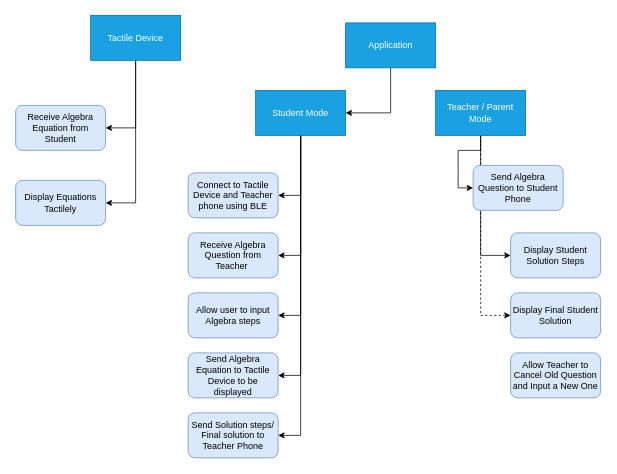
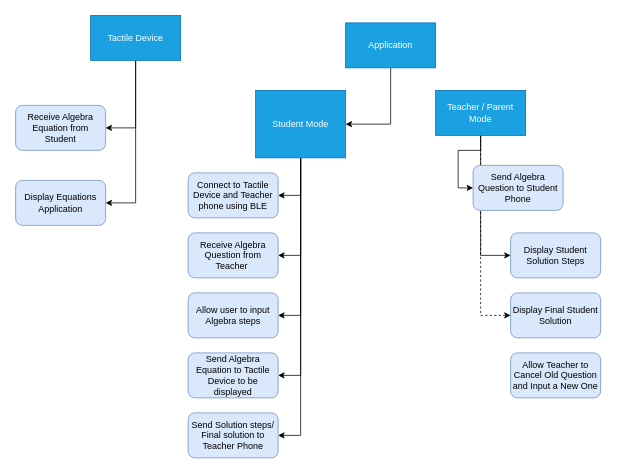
  <mxCell id="0" />
  <mxCell id="1" parent="0" />
  <mxCell id="2" style="edgeStyle=orthogonalEdgeStyle;rounded=0;orthogonalLoop=1;jettySize=auto;html=1;entryX=1;entryY=0.5;entryDx=0;entryDy=0;" parent="1" source="4" target="11" edge="1"><mxGeometry relative="1" as="geometry" /></mxCell>
  <mxCell id="3" style="edgeStyle=orthogonalEdgeStyle;rounded=0;orthogonalLoop=1;jettySize=auto;html=1;entryX=1;entryY=0.5;entryDx=0;entryDy=0;" parent="1" source="4" target="12" edge="1"><mxGeometry relative="1" as="geometry" /></mxCell>
  <mxCell id="4" value="Tactile Device" style="rounded=0;whiteSpace=wrap;html=1;fillColor=#1ba1e2;strokeColor=#006EAF;fontColor=#ffffff;" parent="1" vertex="1"><mxGeometry x="120" y="20" width="120" height="60" as="geometry" /></mxCell>
  <mxCell id="5" style="edgeStyle=orthogonalEdgeStyle;rounded=0;orthogonalLoop=1;jettySize=auto;html=1;entryX=1;entryY=0.5;entryDx=0;entryDy=0;" parent="1" source="10" target="23" edge="1"><mxGeometry relative="1" as="geometry" /></mxCell>
  <mxCell id="6" style="edgeStyle=orthogonalEdgeStyle;rounded=0;orthogonalLoop=1;jettySize=auto;html=1;entryX=1;entryY=0.5;entryDx=0;entryDy=0;" parent="1" source="10" target="22" edge="1"><mxGeometry relative="1" as="geometry" /></mxCell>
  <mxCell id="7" style="edgeStyle=orthogonalEdgeStyle;rounded=0;orthogonalLoop=1;jettySize=auto;html=1;entryX=1;entryY=0.5;entryDx=0;entryDy=0;" parent="1" source="10" target="21" edge="1"><mxGeometry relative="1" as="geometry" /></mxCell>
  <mxCell id="8" style="edgeStyle=orthogonalEdgeStyle;rounded=0;orthogonalLoop=1;jettySize=auto;html=1;entryX=1;entryY=0.5;entryDx=0;entryDy=0;" parent="1" source="10" target="20" edge="1"><mxGeometry relative="1" as="geometry" /></mxCell>
  <mxCell id="9" style="edgeStyle=orthogonalEdgeStyle;rounded=0;orthogonalLoop=1;jettySize=auto;html=1;entryX=1;entryY=0.5;entryDx=0;entryDy=0;" parent="1" source="10" target="19" edge="1"><mxGeometry relative="1" as="geometry" /></mxCell>
- <mxCell id="10" value="Student Mode" style="rounded=0;whiteSpace=wrap;html=1;fillColor=#1ba1e2;fontColor=#ffffff;strokeColor=#006EAF;" parent="1" vertex="1"><mxGeometry x="340" y="120" width="120" height="60" as="geometry" /></mxCell>
+ <mxCell id="10" value="Student Mode" style="rounded=0;whiteSpace=wrap;html=1;fillColor=#1ba1e2;fontColor=#ffffff;strokeColor=#006EAF;" parent="1" vertex="1"><mxGeometry x="340" y="120" width="120" height="90" as="geometry" /></mxCell>
  <mxCell id="11" value="Receive Algebra Equation from Student" style="rounded=1;whiteSpace=wrap;html=1;fillColor=#dae8fc;strokeColor=#6c8ebf;" parent="1" vertex="1"><mxGeometry x="20" y="140" width="120" height="60" as="geometry" /></mxCell>
- <mxCell id="12" value="Display Equations Tactilely" style="rounded=1;whiteSpace=wrap;html=1;fillColor=#dae8fc;strokeColor=#6c8ebf;" parent="1" vertex="1"><mxGeometry x="20" y="240" width="120" height="60" as="geometry" /></mxCell>
+ <mxCell id="12" value="Display Equations Application" style="rounded=1;whiteSpace=wrap;html=1;fillColor=#dae8fc;strokeColor=#6c8ebf;" parent="1" vertex="1"><mxGeometry x="20" y="240" width="120" height="60" as="geometry" /></mxCell>
  <mxCell id="13" style="edgeStyle=orthogonalEdgeStyle;rounded=0;orthogonalLoop=1;jettySize=auto;html=1;entryX=1;entryY=0.5;entryDx=0;entryDy=0;" parent="1" source="14" target="10" edge="1"><mxGeometry relative="1" as="geometry" /></mxCell>
  <mxCell id="14" value="Application" style="rounded=0;whiteSpace=wrap;html=1;fillColor=#1ba1e2;fontColor=#ffffff;strokeColor=#006EAF;" parent="1" vertex="1"><mxGeometry x="460" y="30" width="120" height="60" as="geometry" /></mxCell>
  <mxCell id="15" style="edgeStyle=orthogonalEdgeStyle;rounded=0;orthogonalLoop=1;jettySize=auto;html=1;entryX=0;entryY=0.5;entryDx=0;entryDy=0;dashed=1;" parent="1" source="18" target="26" edge="1"><mxGeometry relative="1" as="geometry" /></mxCell>
  <mxCell id="16" style="edgeStyle=orthogonalEdgeStyle;rounded=0;orthogonalLoop=1;jettySize=auto;html=1;entryX=0;entryY=0.5;entryDx=0;entryDy=0;" parent="1" source="18" target="25" edge="1"><mxGeometry relative="1" as="geometry" /></mxCell>
  <mxCell id="17" style="edgeStyle=orthogonalEdgeStyle;rounded=0;orthogonalLoop=1;jettySize=auto;html=1;entryX=0;entryY=0.5;entryDx=0;entryDy=0;" parent="1" source="18" target="24" edge="1"><mxGeometry relative="1" as="geometry" /></mxCell>
  <mxCell id="18" value="Teacher / Parent Mode" style="rounded=0;whiteSpace=wrap;html=1;fillColor=#1ba1e2;fontColor=#ffffff;strokeColor=#006EAF;" parent="1" vertex="1"><mxGeometry x="580" y="120" width="120" height="60" as="geometry" /></mxCell>
  <mxCell id="19" value="Connect to Tactile Device and Teacher phone using BLE" style="rounded=1;whiteSpace=wrap;html=1;fillColor=#dae8fc;strokeColor=#6c8ebf;" parent="1" vertex="1"><mxGeometry x="250" y="230" width="120" height="60" as="geometry" /></mxCell>
  <mxCell id="20" value="Receive Algebra Question from Teacher&amp;nbsp;" style="rounded=1;whiteSpace=wrap;html=1;fillColor=#dae8fc;strokeColor=#6c8ebf;" parent="1" vertex="1"><mxGeometry x="250" y="310" width="120" height="60" as="geometry" /></mxCell>
  <mxCell id="21" value="Allow user to input Algebra steps" style="rounded=1;whiteSpace=wrap;html=1;fillColor=#dae8fc;strokeColor=#6c8ebf;" parent="1" vertex="1"><mxGeometry x="250" y="390" width="120" height="60" as="geometry" /></mxCell>
  <mxCell id="22" value="Send Algebra Equation to Tactile Device to be displayed" style="rounded=1;whiteSpace=wrap;html=1;fillColor=#dae8fc;strokeColor=#6c8ebf;" parent="1" vertex="1"><mxGeometry x="250" y="470" width="120" height="60" as="geometry" /></mxCell>
  <mxCell id="23" value="Send Solution steps/ Final solution to Teacher Phone" style="rounded=1;whiteSpace=wrap;html=1;fillColor=#dae8fc;strokeColor=#6c8ebf;" parent="1" vertex="1"><mxGeometry x="250" y="550" width="120" height="60" as="geometry" /></mxCell>
  <mxCell id="24" value="Send Algebra Question to Student Phone" style="rounded=1;whiteSpace=wrap;html=1;fillColor=#dae8fc;strokeColor=#6c8ebf;" parent="1" vertex="1"><mxGeometry x="630" y="220" width="120" height="60" as="geometry" /></mxCell>
  <mxCell id="25" value="Display Student Solution Steps" style="rounded=1;whiteSpace=wrap;html=1;fillColor=#dae8fc;strokeColor=#6c8ebf;" parent="1" vertex="1"><mxGeometry x="680" y="310" width="120" height="60" as="geometry" /></mxCell>
  <mxCell id="26" value="Display Final Student Solution" style="rounded=1;whiteSpace=wrap;html=1;fillColor=#dae8fc;strokeColor=#6c8ebf;" parent="1" vertex="1"><mxGeometry x="680" y="390" width="120" height="60" as="geometry" /></mxCell>
  <mxCell id="27" value="Allow Teacher to Cancel Old Question and Input a New One" style="rounded=1;whiteSpace=wrap;html=1;fillColor=#dae8fc;strokeColor=#6c8ebf;" parent="1" vertex="1"><mxGeometry x="680" y="470" width="120" height="60" as="geometry" /></mxCell>
